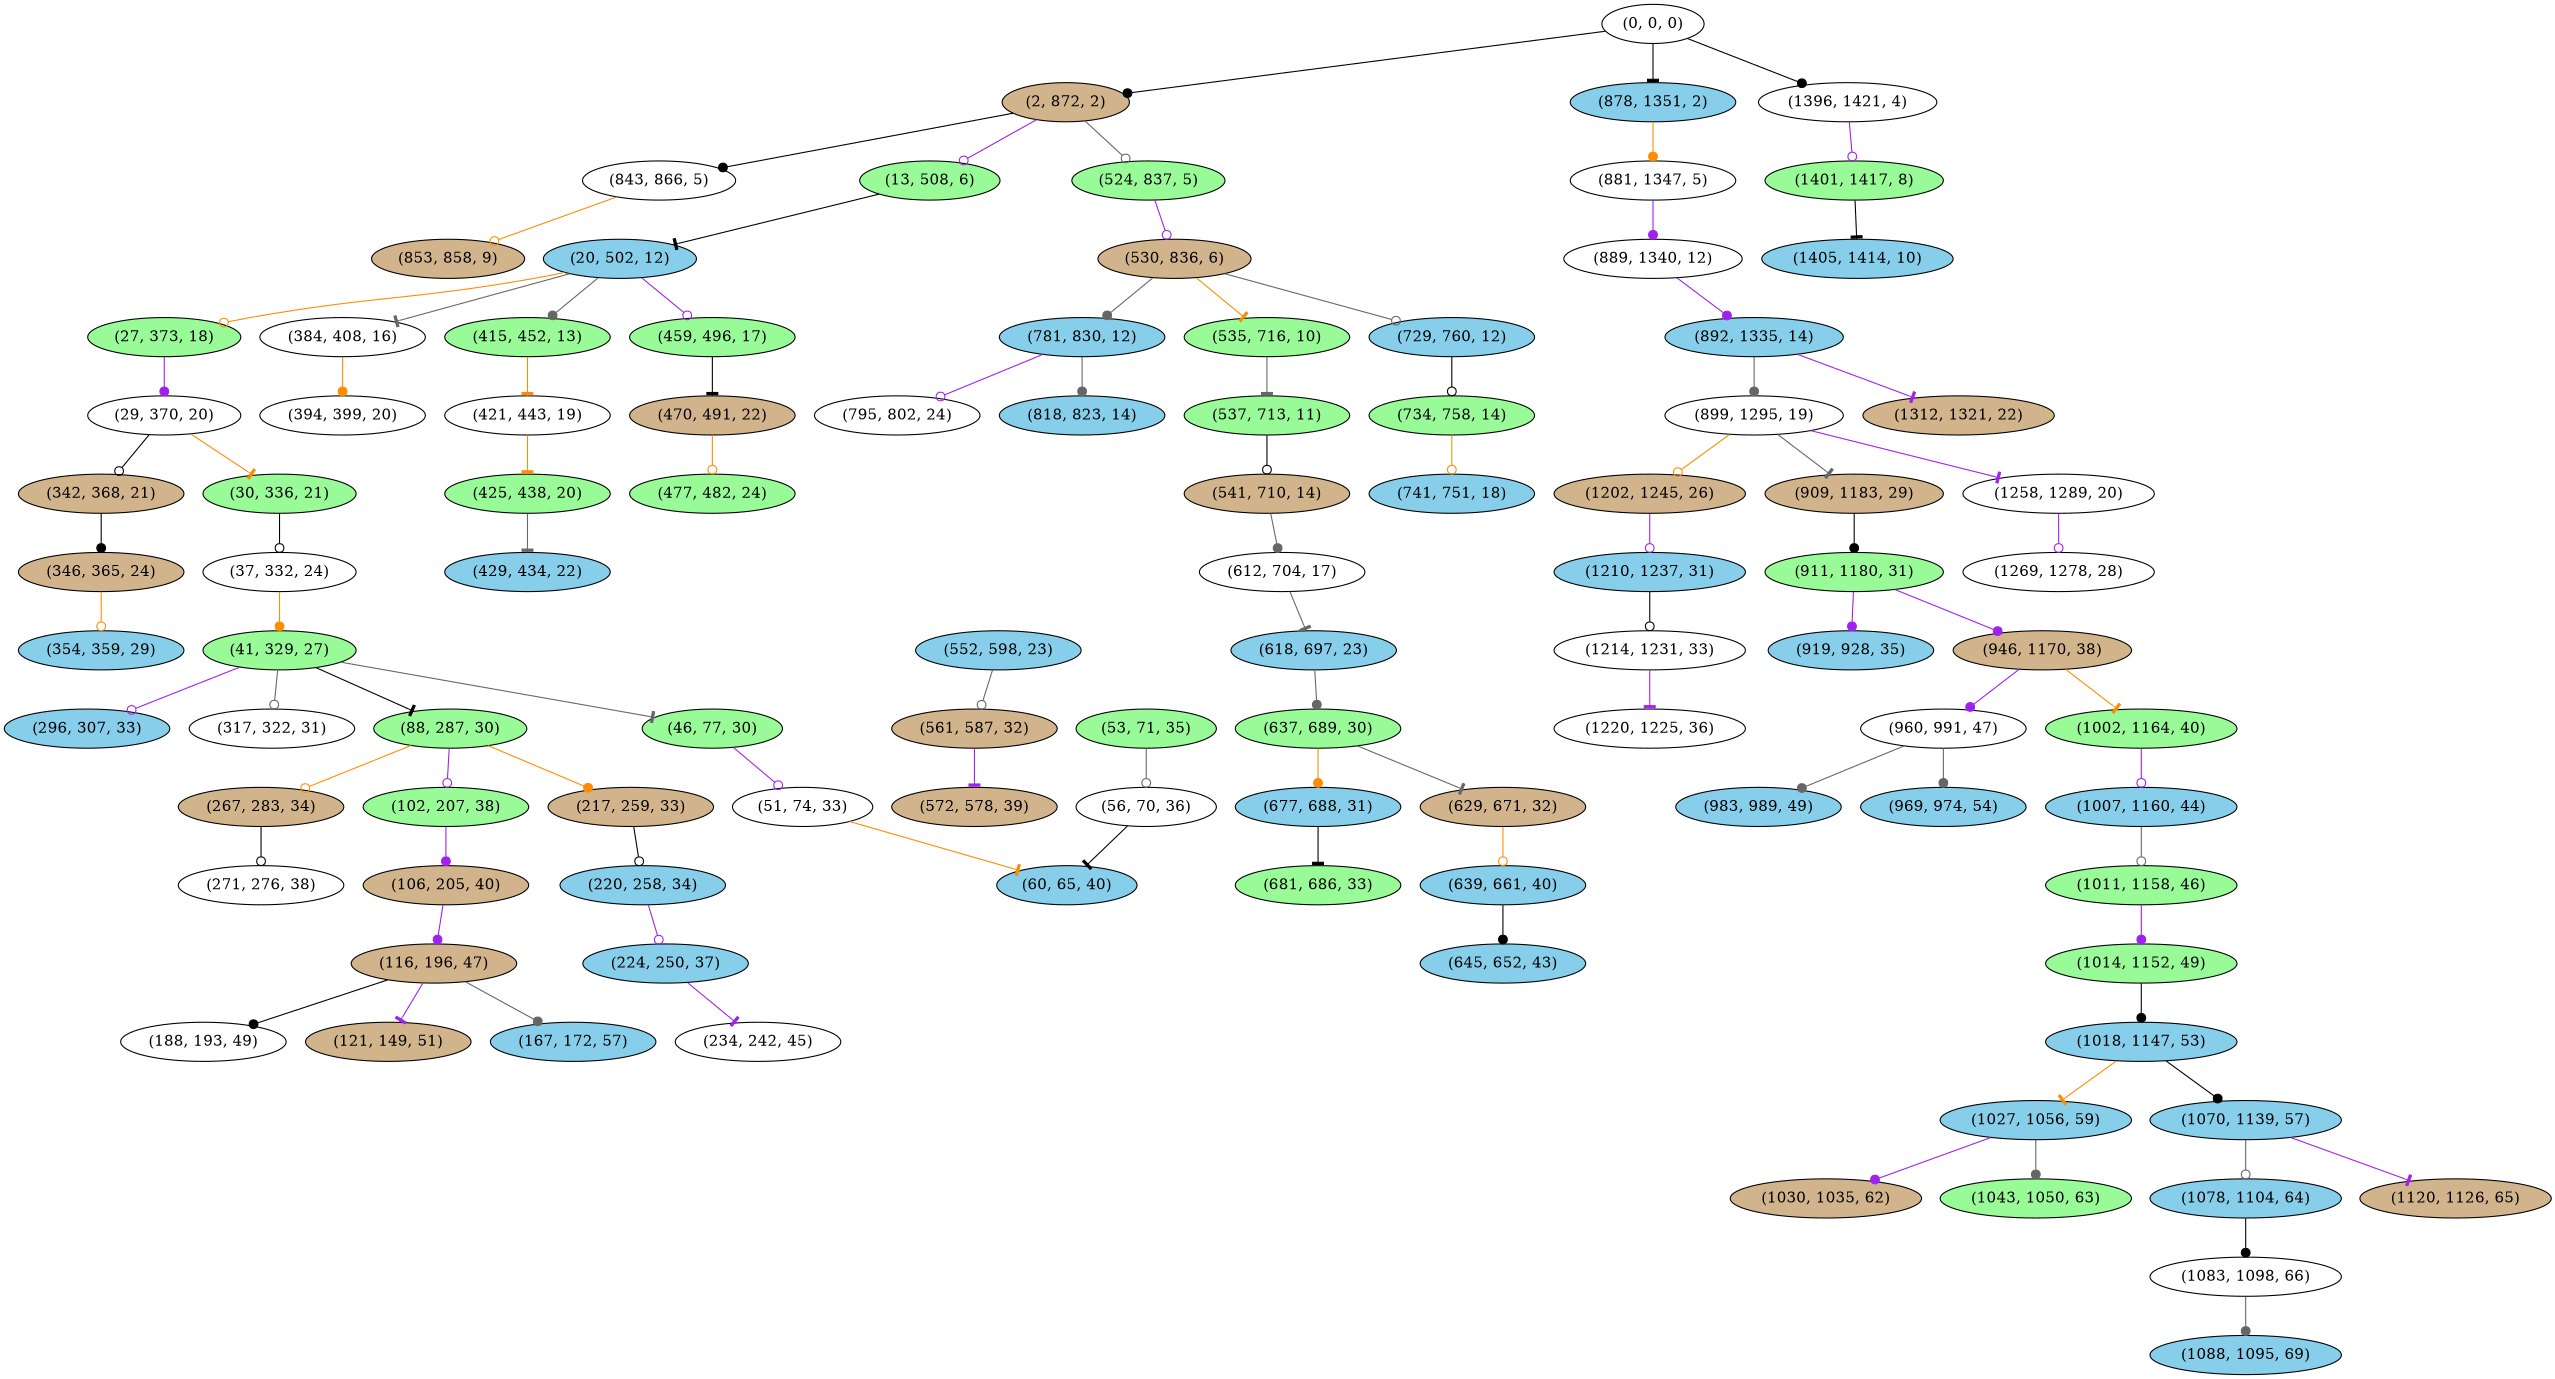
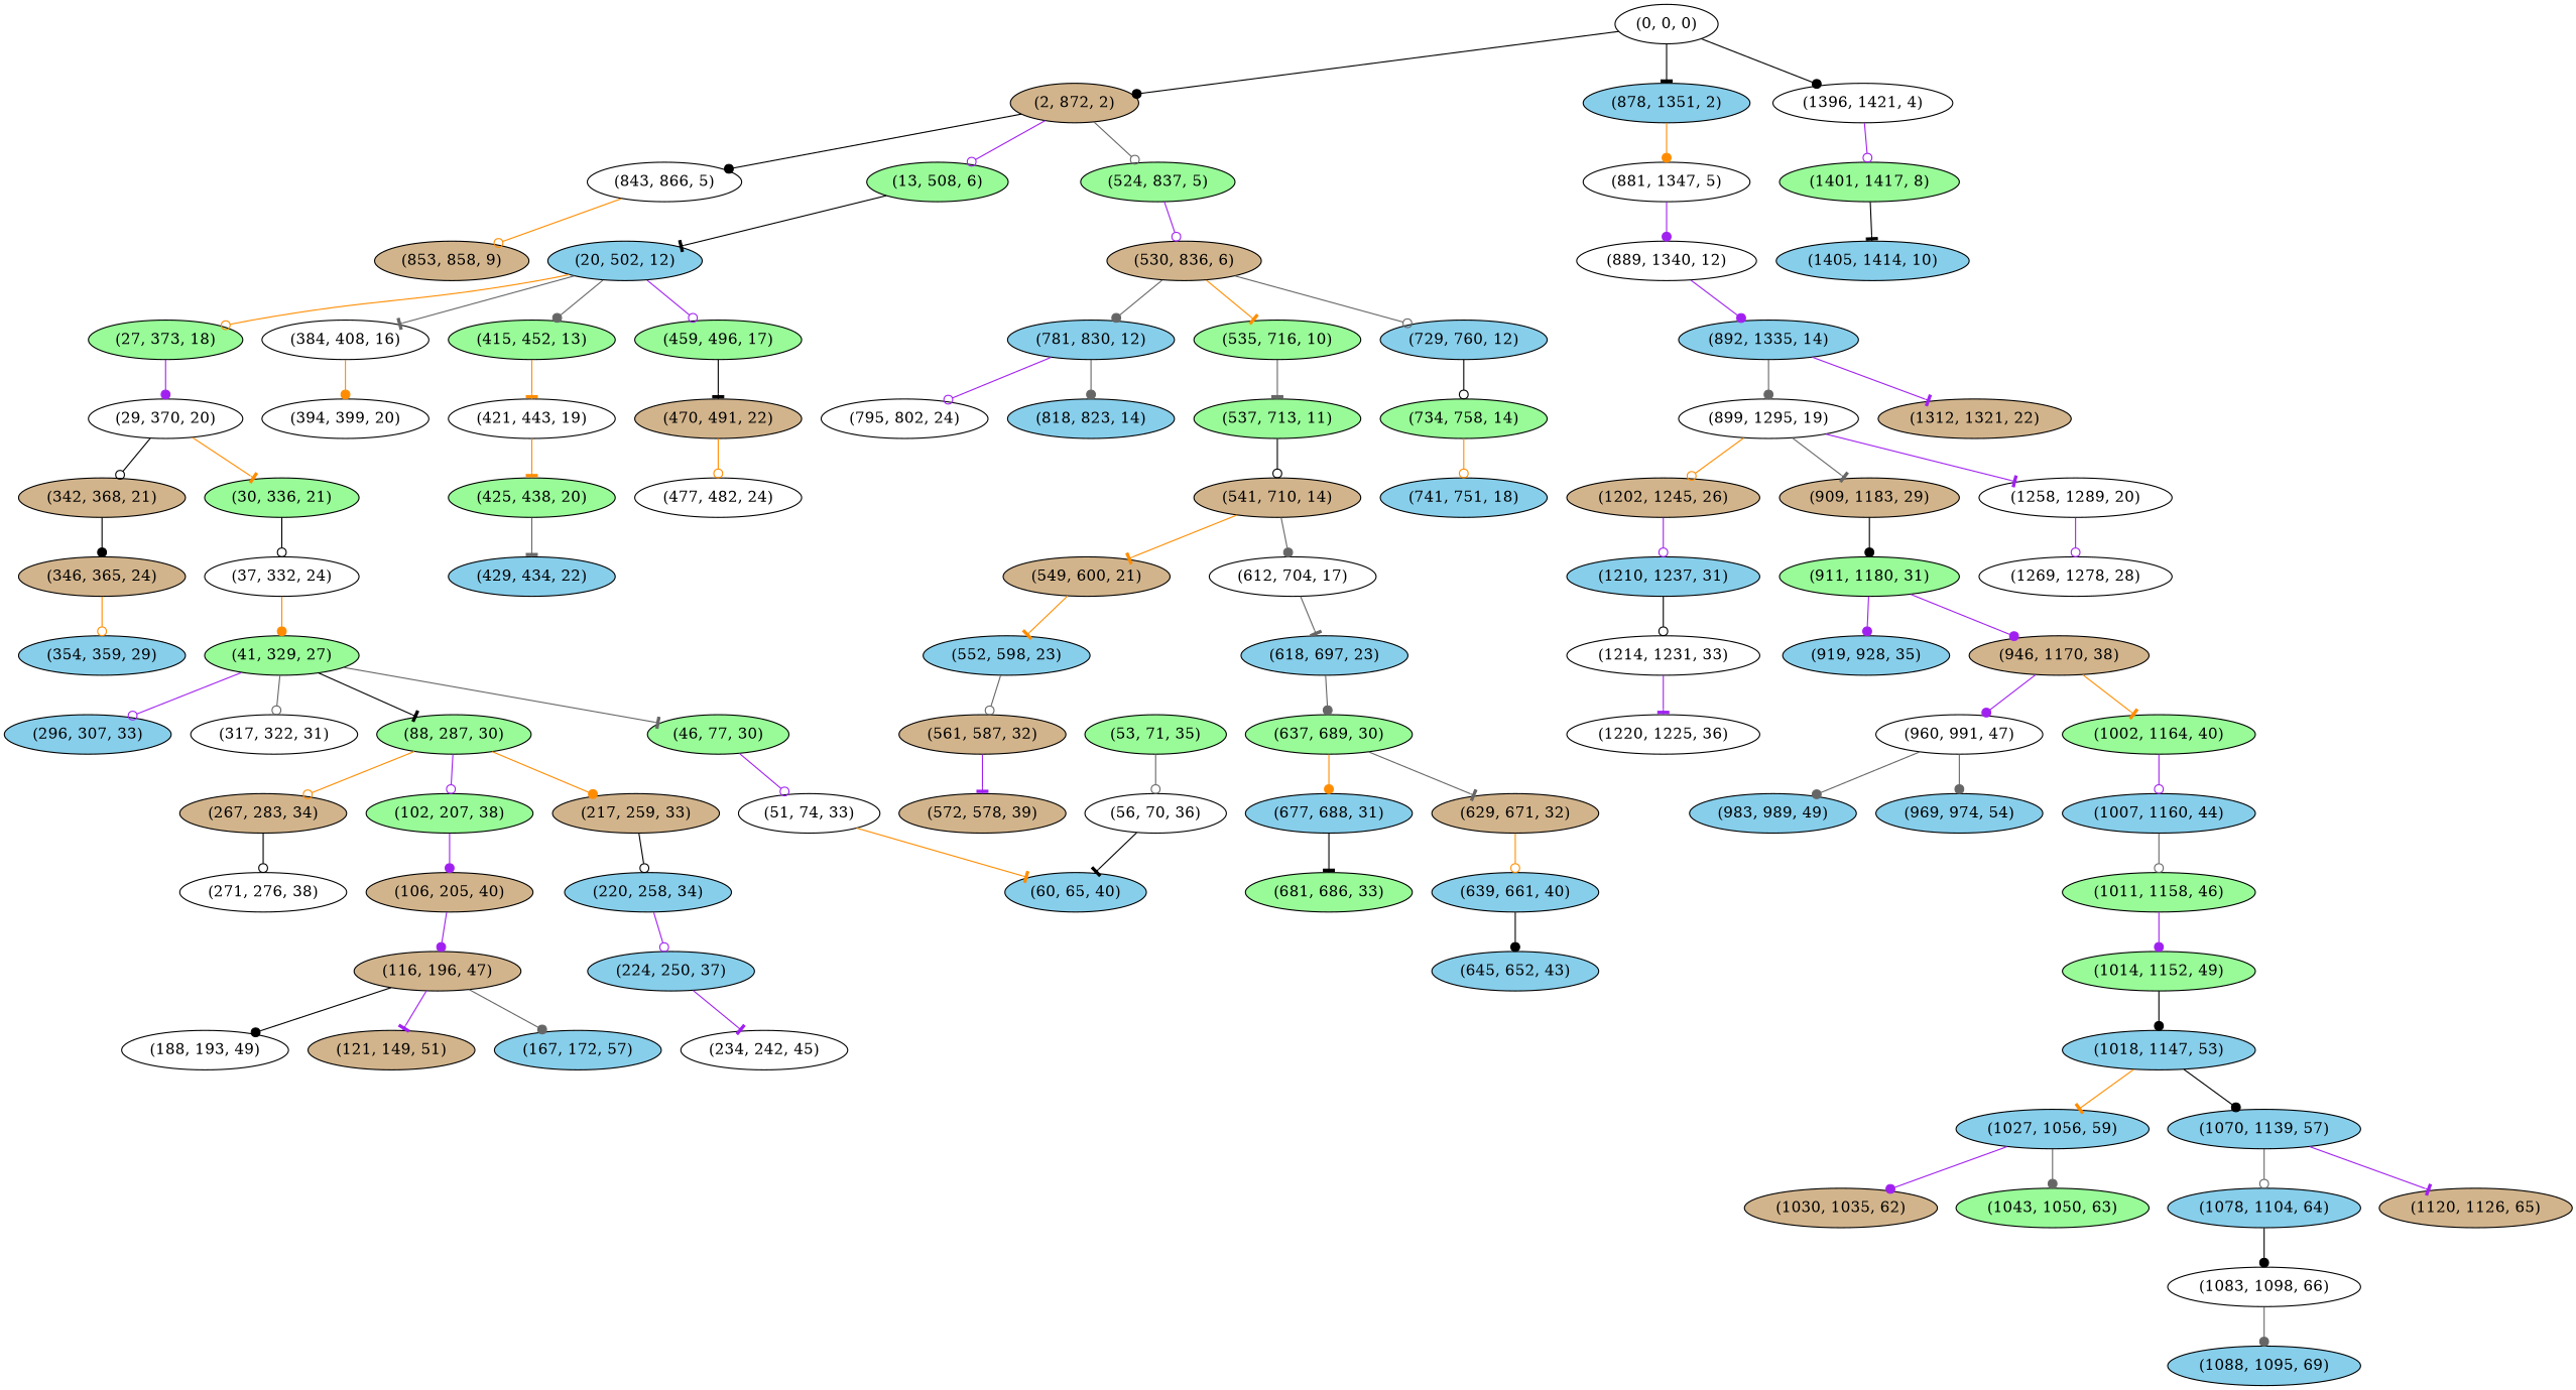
  digraph {
    node [fillcolor=skyblue style=filled]
    edge [arrowhead=dot color=purple]
    "(0, 0, 0)" [fillcolor=white]
    "(2, 872, 2)" [fillcolor=tan]
    "(878, 1351, 2)"
    "(1396, 1421, 4)" [fillcolor=white]
    "(13, 508, 6)" [fillcolor=palegreen]
    "(524, 837, 5)" [fillcolor=palegreen]
    "(843, 866, 5)" [fillcolor=white]
    "(881, 1347, 5)" [fillcolor=white]
    "(1401, 1417, 8)" [fillcolor=palegreen]
    "(20, 502, 12)"
    "(530, 836, 6)" [fillcolor=tan]
    "(853, 858, 9)" [fillcolor=tan]
    "(27, 373, 18)" [fillcolor=palegreen]
    "(384, 408, 16)" [fillcolor=white]
    "(415, 452, 13)" [fillcolor=palegreen]
    "(459, 496, 17)" [fillcolor=palegreen]
    "(29, 370, 20)" [fillcolor=white]
    "(394, 399, 20)" [fillcolor=white]
    "(421, 443, 19)" [fillcolor=white]
    "(470, 491, 22)" [fillcolor=tan]
    "(30, 336, 21)" [fillcolor=palegreen]
    "(342, 368, 21)" [fillcolor=tan]
    "(37, 332, 24)" [fillcolor=white]
    "(346, 365, 24)" [fillcolor=tan]
    "(41, 329, 27)" [fillcolor=palegreen]
    "(46, 77, 30)" [fillcolor=palegreen]
    "(88, 287, 30)" [fillcolor=palegreen]
    "(296, 307, 33)"
    "(317, 322, 31)" [fillcolor=white]
    "(51, 74, 33)" [fillcolor=white]
    "(102, 207, 38)" [fillcolor=palegreen]
    "(217, 259, 33)" [fillcolor=tan]
    "(267, 283, 34)" [fillcolor=tan]
    "(60, 65, 40)"
    "(53, 71, 35)" [fillcolor=palegreen]
    "(56, 70, 36)" [fillcolor=white]
    "(106, 205, 40)" [fillcolor=tan]
    "(220, 258, 34)"
    "(271, 276, 38)" [fillcolor=white]
    "(116, 196, 47)" [fillcolor=tan]
    "(121, 149, 51)" [fillcolor=tan]
    "(167, 172, 57)"
    "(188, 193, 49)" [fillcolor=white]
    "(224, 250, 37)"
    "(234, 242, 45)" [fillcolor=white]
    "(354, 359, 29)"
    "(425, 438, 20)" [fillcolor=palegreen]
    "(429, 434, 22)"
-   "(477, 482, 24)" [fillcolor=palegreen]
+   "(477, 482, 24)" [fillcolor=white]
    "(535, 716, 10)" [fillcolor=palegreen]
    "(729, 760, 12)"
    "(781, 830, 12)"
    "(537, 713, 11)" [fillcolor=palegreen]
    "(734, 758, 14)" [fillcolor=palegreen]
    "(795, 802, 24)" [fillcolor=white]
    "(818, 823, 14)"
    "(541, 710, 14)" [fillcolor=tan]
+   "(549, 600, 21)" [fillcolor=tan]
    "(612, 704, 17)" [fillcolor=white]
    "(552, 598, 23)"
    "(618, 697, 23)"
    "(561, 587, 32)" [fillcolor=tan]
    "(572, 578, 39)" [fillcolor=tan]
    n64 [fillcolor=palegreen label="(637, 689, 30)"]
    "(629, 671, 32)" [fillcolor=tan]
    "(677, 688, 31)"
    "(639, 661, 40)"
    "(681, 686, 33)" [fillcolor=palegreen]
    "(645, 652, 43)"
    "(741, 751, 18)"
    "(889, 1340, 12)" [fillcolor=white]
    "(892, 1335, 14)"
    "(899, 1295, 19)" [fillcolor=white]
    "(1312, 1321, 22)" [fillcolor=tan]
    "(909, 1183, 29)" [fillcolor=tan]
    "(1202, 1245, 26)" [fillcolor=tan]
    "(1258, 1289, 20)" [fillcolor=white]
    "(911, 1180, 31)" [fillcolor=palegreen]
    "(1210, 1237, 31)"
    "(1269, 1278, 28)" [fillcolor=white]
    "(919, 928, 35)"
    "(946, 1170, 38)" [fillcolor=tan]
    "(960, 991, 47)" [fillcolor=white]
    "(1002, 1164, 40)" [fillcolor=palegreen]
    "(969, 974, 54)"
    "(983, 989, 49)"
    "(1007, 1160, 44)"
    "(1011, 1158, 46)" [fillcolor=palegreen]
    "(1014, 1152, 49)" [fillcolor=palegreen]
    "(1018, 1147, 53)"
    "(1027, 1056, 59)"
    "(1070, 1139, 57)"
    "(1030, 1035, 62)" [fillcolor=tan]
    "(1043, 1050, 63)" [fillcolor=palegreen]
    "(1078, 1104, 64)"
    "(1120, 1126, 65)" [fillcolor=tan]
    "(1083, 1098, 66)" [fillcolor=white]
    "(1088, 1095, 69)"
    "(1214, 1231, 33)" [fillcolor=white]
    "(1220, 1225, 36)" [fillcolor=white]
    "(1405, 1414, 10)"
    "(0, 0, 0)" -> "(2, 872, 2)" [color=black]
    "(0, 0, 0)" -> "(878, 1351, 2)" [arrowhead=tee color=black]
    "(0, 0, 0)" -> "(1396, 1421, 4)" [color=black]
    "(2, 872, 2)" -> "(13, 508, 6)" [arrowhead=odot]
    "(2, 872, 2)" -> "(524, 837, 5)" [arrowhead=odot color=gray40]
    "(2, 872, 2)" -> "(843, 866, 5)" [color=black]
    "(878, 1351, 2)" -> "(881, 1347, 5)" [color=darkorange]
    "(1396, 1421, 4)" -> "(1401, 1417, 8)" [arrowhead=odot]
    "(13, 508, 6)" -> "(20, 502, 12)" [arrowhead=tee color=black]
    "(524, 837, 5)" -> "(530, 836, 6)" [arrowhead=odot]
    "(843, 866, 5)" -> "(853, 858, 9)" [arrowhead=odot color=darkorange]
    "(881, 1347, 5)" -> "(889, 1340, 12)"
    "(1401, 1417, 8)" -> "(1405, 1414, 10)" [arrowhead=tee color=black]
    "(20, 502, 12)" -> "(27, 373, 18)" [arrowhead=odot color=darkorange]
    "(20, 502, 12)" -> "(384, 408, 16)" [arrowhead=tee color=gray40]
    "(20, 502, 12)" -> "(415, 452, 13)" [color=gray40]
    "(20, 502, 12)" -> "(459, 496, 17)" [arrowhead=odot]
    "(530, 836, 6)" -> "(535, 716, 10)" [arrowhead=tee color=darkorange]
    "(530, 836, 6)" -> "(729, 760, 12)" [arrowhead=odot color=gray40]
    "(530, 836, 6)" -> "(781, 830, 12)" [color=gray40]
    "(27, 373, 18)" -> "(29, 370, 20)"
    "(384, 408, 16)" -> "(394, 399, 20)" [color=darkorange]
    "(415, 452, 13)" -> "(421, 443, 19)" [arrowhead=tee color=darkorange]
    "(459, 496, 17)" -> "(470, 491, 22)" [arrowhead=tee color=black]
    "(29, 370, 20)" -> "(30, 336, 21)" [arrowhead=tee color=darkorange]
    "(29, 370, 20)" -> "(342, 368, 21)" [arrowhead=odot color=black]
    "(421, 443, 19)" -> "(425, 438, 20)" [arrowhead=tee color=darkorange]
    "(470, 491, 22)" -> "(477, 482, 24)" [arrowhead=odot color=darkorange]
    "(30, 336, 21)" -> "(37, 332, 24)" [arrowhead=odot color=black]
    "(342, 368, 21)" -> "(346, 365, 24)" [color=black]
    "(37, 332, 24)" -> "(41, 329, 27)" [color=darkorange]
    "(346, 365, 24)" -> "(354, 359, 29)" [arrowhead=odot color=darkorange]
    "(41, 329, 27)" -> "(46, 77, 30)" [arrowhead=tee color=gray40]
    "(41, 329, 27)" -> "(88, 287, 30)" [arrowhead=tee color=black]
    "(41, 329, 27)" -> "(296, 307, 33)" [arrowhead=odot]
    "(41, 329, 27)" -> "(317, 322, 31)" [arrowhead=odot color=gray40]
    "(46, 77, 30)" -> "(51, 74, 33)" [arrowhead=odot]
    "(88, 287, 30)" -> "(102, 207, 38)" [arrowhead=odot]
    "(88, 287, 30)" -> "(217, 259, 33)" [color=darkorange]
    "(88, 287, 30)" -> "(267, 283, 34)" [arrowhead=odot color=darkorange]
    "(51, 74, 33)" -> "(60, 65, 40)" [arrowhead=tee color=darkorange]
    "(102, 207, 38)" -> "(106, 205, 40)"
    "(217, 259, 33)" -> "(220, 258, 34)" [arrowhead=odot color=black]
    "(267, 283, 34)" -> "(271, 276, 38)" [arrowhead=odot color=black]
    "(53, 71, 35)" -> "(56, 70, 36)" [arrowhead=odot color=gray40]
    "(56, 70, 36)" -> "(60, 65, 40)" [arrowhead=tee color=black]
    "(106, 205, 40)" -> "(116, 196, 47)"
    "(220, 258, 34)" -> "(224, 250, 37)" [arrowhead=odot]
    "(116, 196, 47)" -> "(121, 149, 51)" [arrowhead=tee]
    "(116, 196, 47)" -> "(167, 172, 57)" [color=gray40]
    "(116, 196, 47)" -> "(188, 193, 49)" [color=black]
    "(224, 250, 37)" -> "(234, 242, 45)" [arrowhead=tee]
    "(425, 438, 20)" -> "(429, 434, 22)" [arrowhead=tee color=gray40]
    "(535, 716, 10)" -> "(537, 713, 11)" [arrowhead=tee color=gray40]
    "(729, 760, 12)" -> "(734, 758, 14)" [arrowhead=odot color=black]
    "(781, 830, 12)" -> "(795, 802, 24)" [arrowhead=odot]
    "(781, 830, 12)" -> "(818, 823, 14)" [color=gray40]
    "(537, 713, 11)" -> "(541, 710, 14)" [arrowhead=odot color=black]
    "(734, 758, 14)" -> "(741, 751, 18)" [arrowhead=odot color=darkorange]
+   "(541, 710, 14)" -> "(549, 600, 21)" [arrowhead=tee color=darkorange]
    "(541, 710, 14)" -> "(612, 704, 17)" [color=gray40]
+   "(549, 600, 21)" -> "(552, 598, 23)" [arrowhead=tee color=darkorange]
    "(612, 704, 17)" -> "(618, 697, 23)" [arrowhead=tee color=gray40]
    "(552, 598, 23)" -> "(561, 587, 32)" [arrowhead=odot color=gray40]
    "(618, 697, 23)" -> n64 [color=gray40]
    "(561, 587, 32)" -> "(572, 578, 39)" [arrowhead=tee]
    n64 -> "(629, 671, 32)" [arrowhead=tee color=gray40]
    n64 -> "(677, 688, 31)" [color=darkorange]
    "(629, 671, 32)" -> "(639, 661, 40)" [arrowhead=odot color=darkorange]
    "(677, 688, 31)" -> "(681, 686, 33)" [arrowhead=tee color=black]
    "(639, 661, 40)" -> "(645, 652, 43)" [color=black]
    "(889, 1340, 12)" -> "(892, 1335, 14)"
    "(892, 1335, 14)" -> "(899, 1295, 19)" [color=gray40]
    "(892, 1335, 14)" -> "(1312, 1321, 22)" [arrowhead=tee]
    "(899, 1295, 19)" -> "(909, 1183, 29)" [arrowhead=tee color=gray40]
    "(899, 1295, 19)" -> "(1202, 1245, 26)" [arrowhead=odot color=darkorange]
    "(899, 1295, 19)" -> "(1258, 1289, 20)" [arrowhead=tee]
    "(909, 1183, 29)" -> "(911, 1180, 31)" [color=black]
    "(1202, 1245, 26)" -> "(1210, 1237, 31)" [arrowhead=odot]
    "(1258, 1289, 20)" -> "(1269, 1278, 28)" [arrowhead=odot]
    "(911, 1180, 31)" -> "(919, 928, 35)"
    "(911, 1180, 31)" -> "(946, 1170, 38)"
    "(1210, 1237, 31)" -> "(1214, 1231, 33)" [arrowhead=odot color=black]
    "(946, 1170, 38)" -> "(960, 991, 47)"
    "(946, 1170, 38)" -> "(1002, 1164, 40)" [arrowhead=tee color=darkorange]
    "(960, 991, 47)" -> "(969, 974, 54)" [color=gray40]
    "(960, 991, 47)" -> "(983, 989, 49)" [color=gray40]
    "(1002, 1164, 40)" -> "(1007, 1160, 44)" [arrowhead=odot]
    "(1007, 1160, 44)" -> "(1011, 1158, 46)" [arrowhead=odot color=gray40]
    "(1011, 1158, 46)" -> "(1014, 1152, 49)"
    "(1014, 1152, 49)" -> "(1018, 1147, 53)" [color=black]
    "(1018, 1147, 53)" -> "(1027, 1056, 59)" [arrowhead=tee color=darkorange]
    "(1018, 1147, 53)" -> "(1070, 1139, 57)" [color=black]
    "(1027, 1056, 59)" -> "(1030, 1035, 62)"
    "(1027, 1056, 59)" -> "(1043, 1050, 63)" [color=gray40]
    "(1070, 1139, 57)" -> "(1078, 1104, 64)" [arrowhead=odot color=gray40]
    "(1070, 1139, 57)" -> "(1120, 1126, 65)" [arrowhead=tee]
    "(1078, 1104, 64)" -> "(1083, 1098, 66)" [color=black]
    "(1083, 1098, 66)" -> "(1088, 1095, 69)" [color=gray40]
    "(1214, 1231, 33)" -> "(1220, 1225, 36)" [arrowhead=tee]
  }
